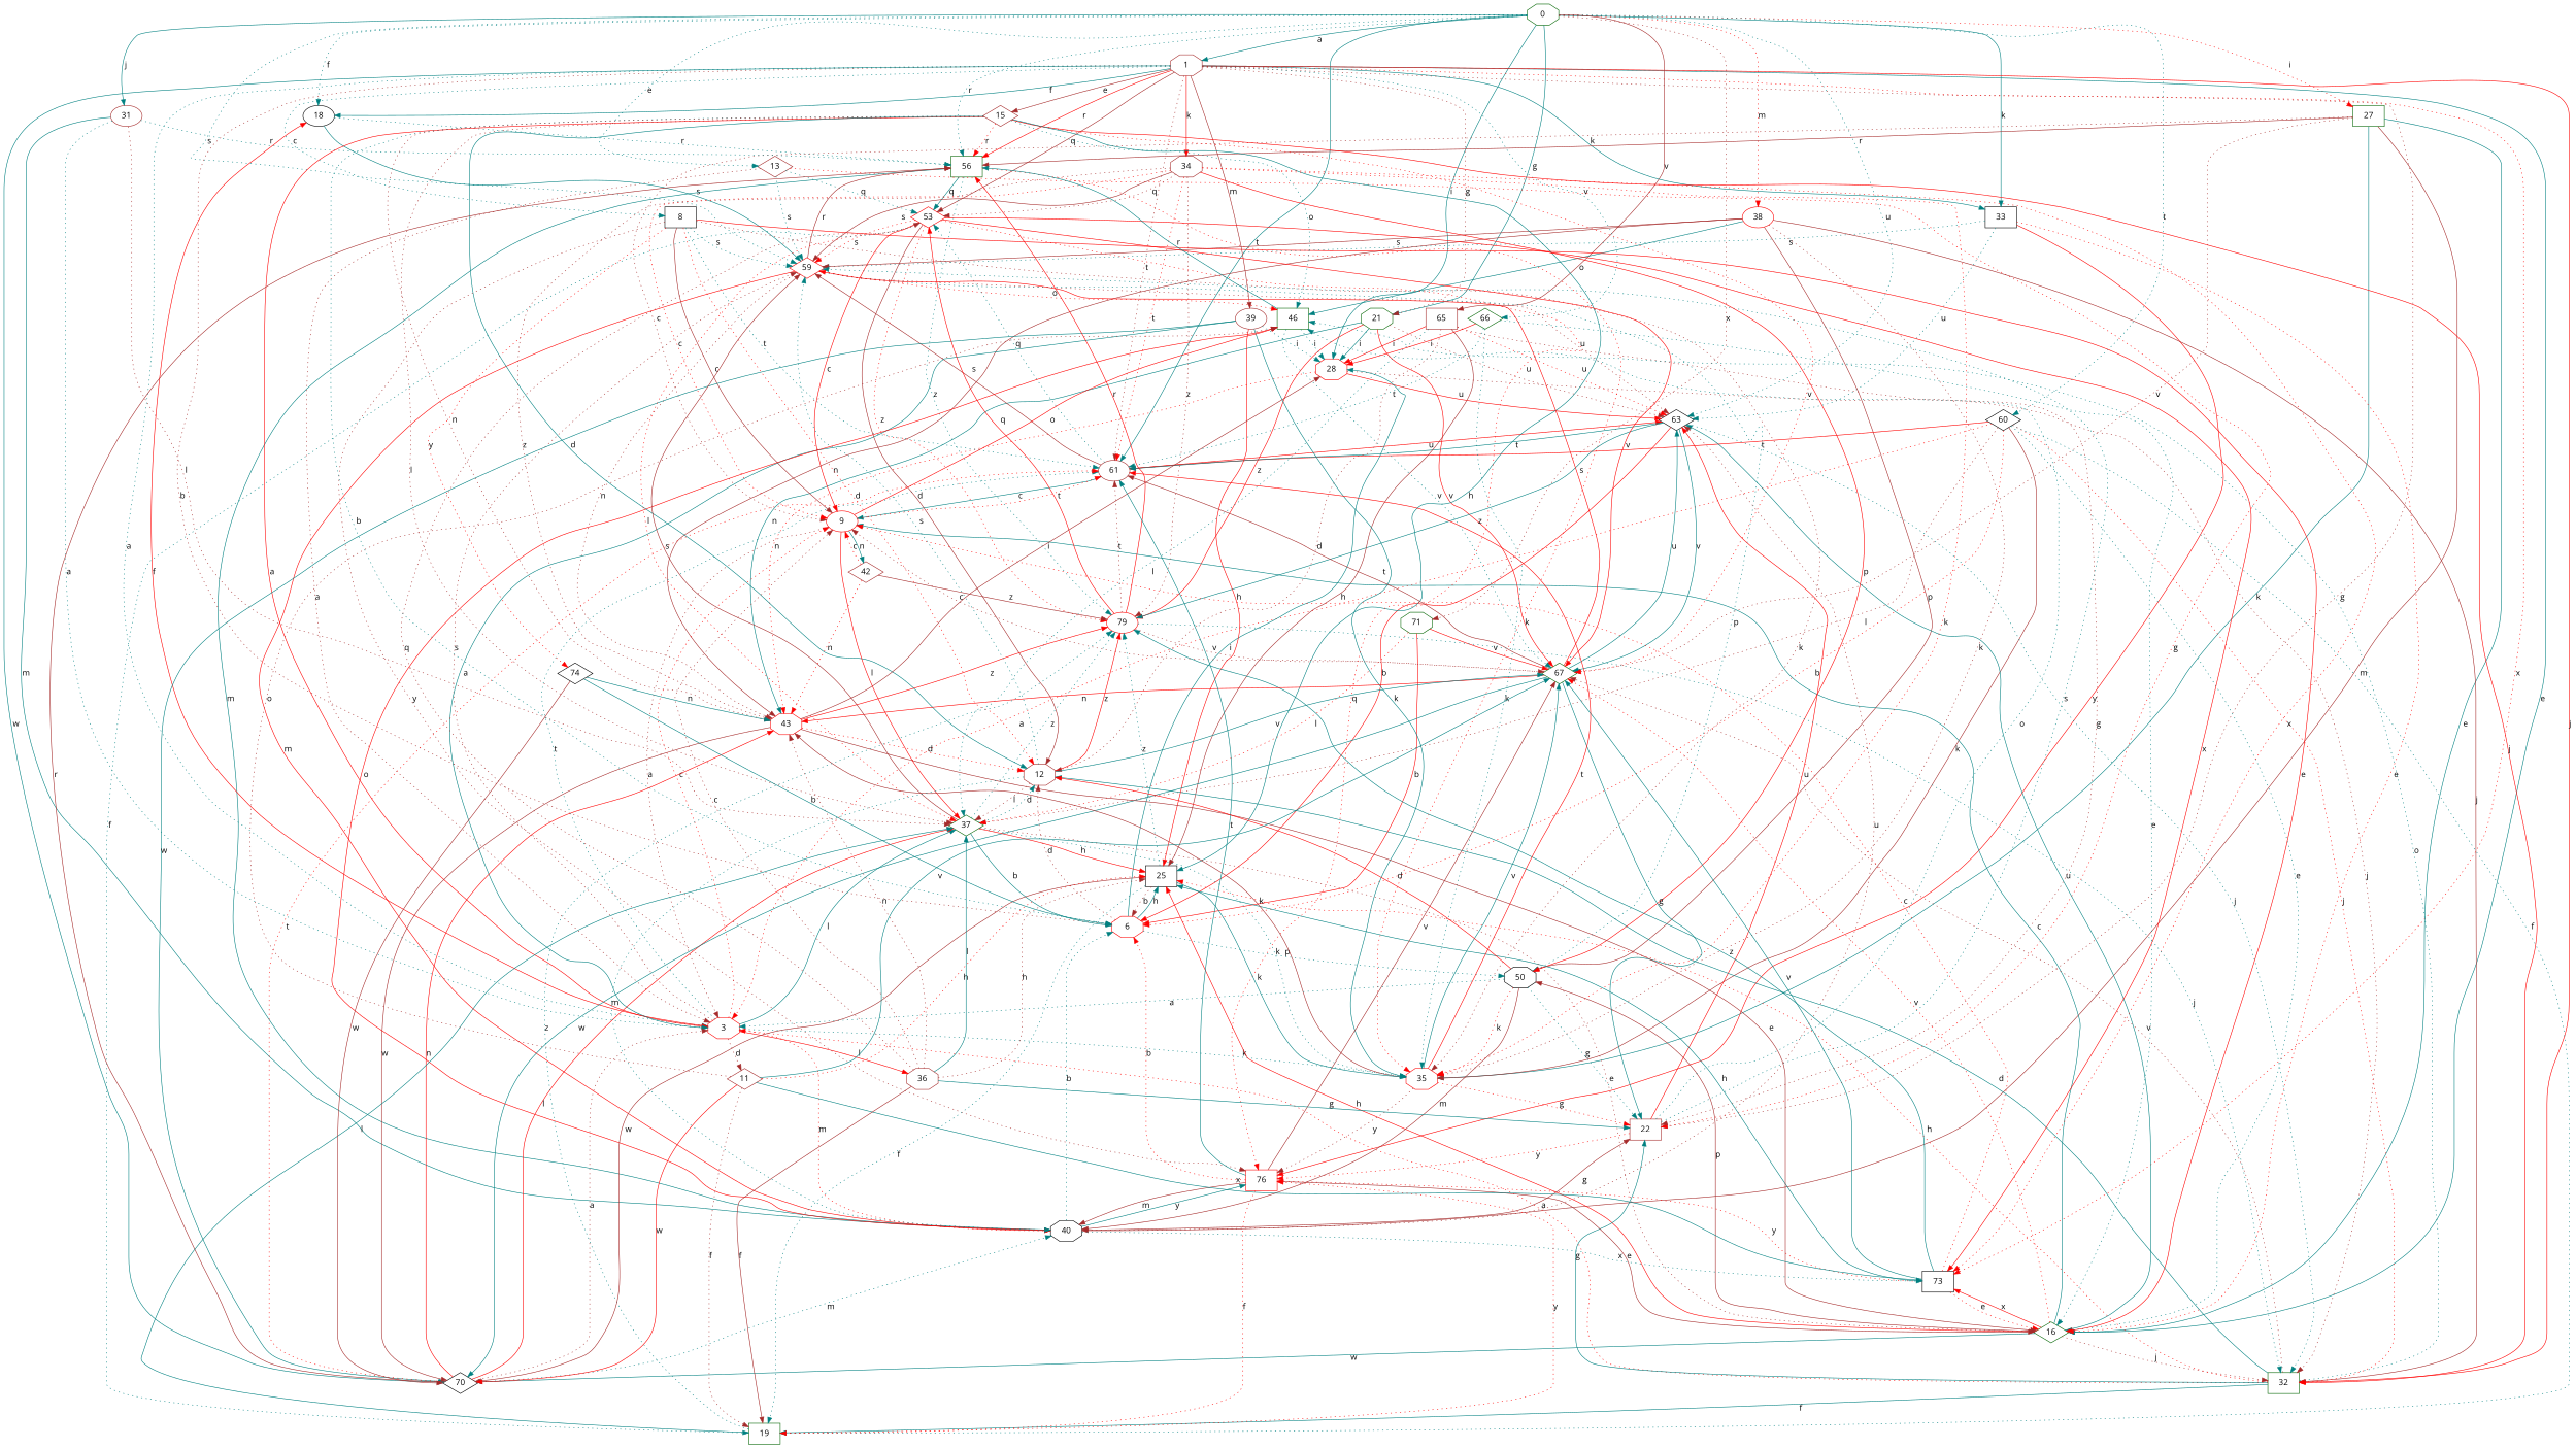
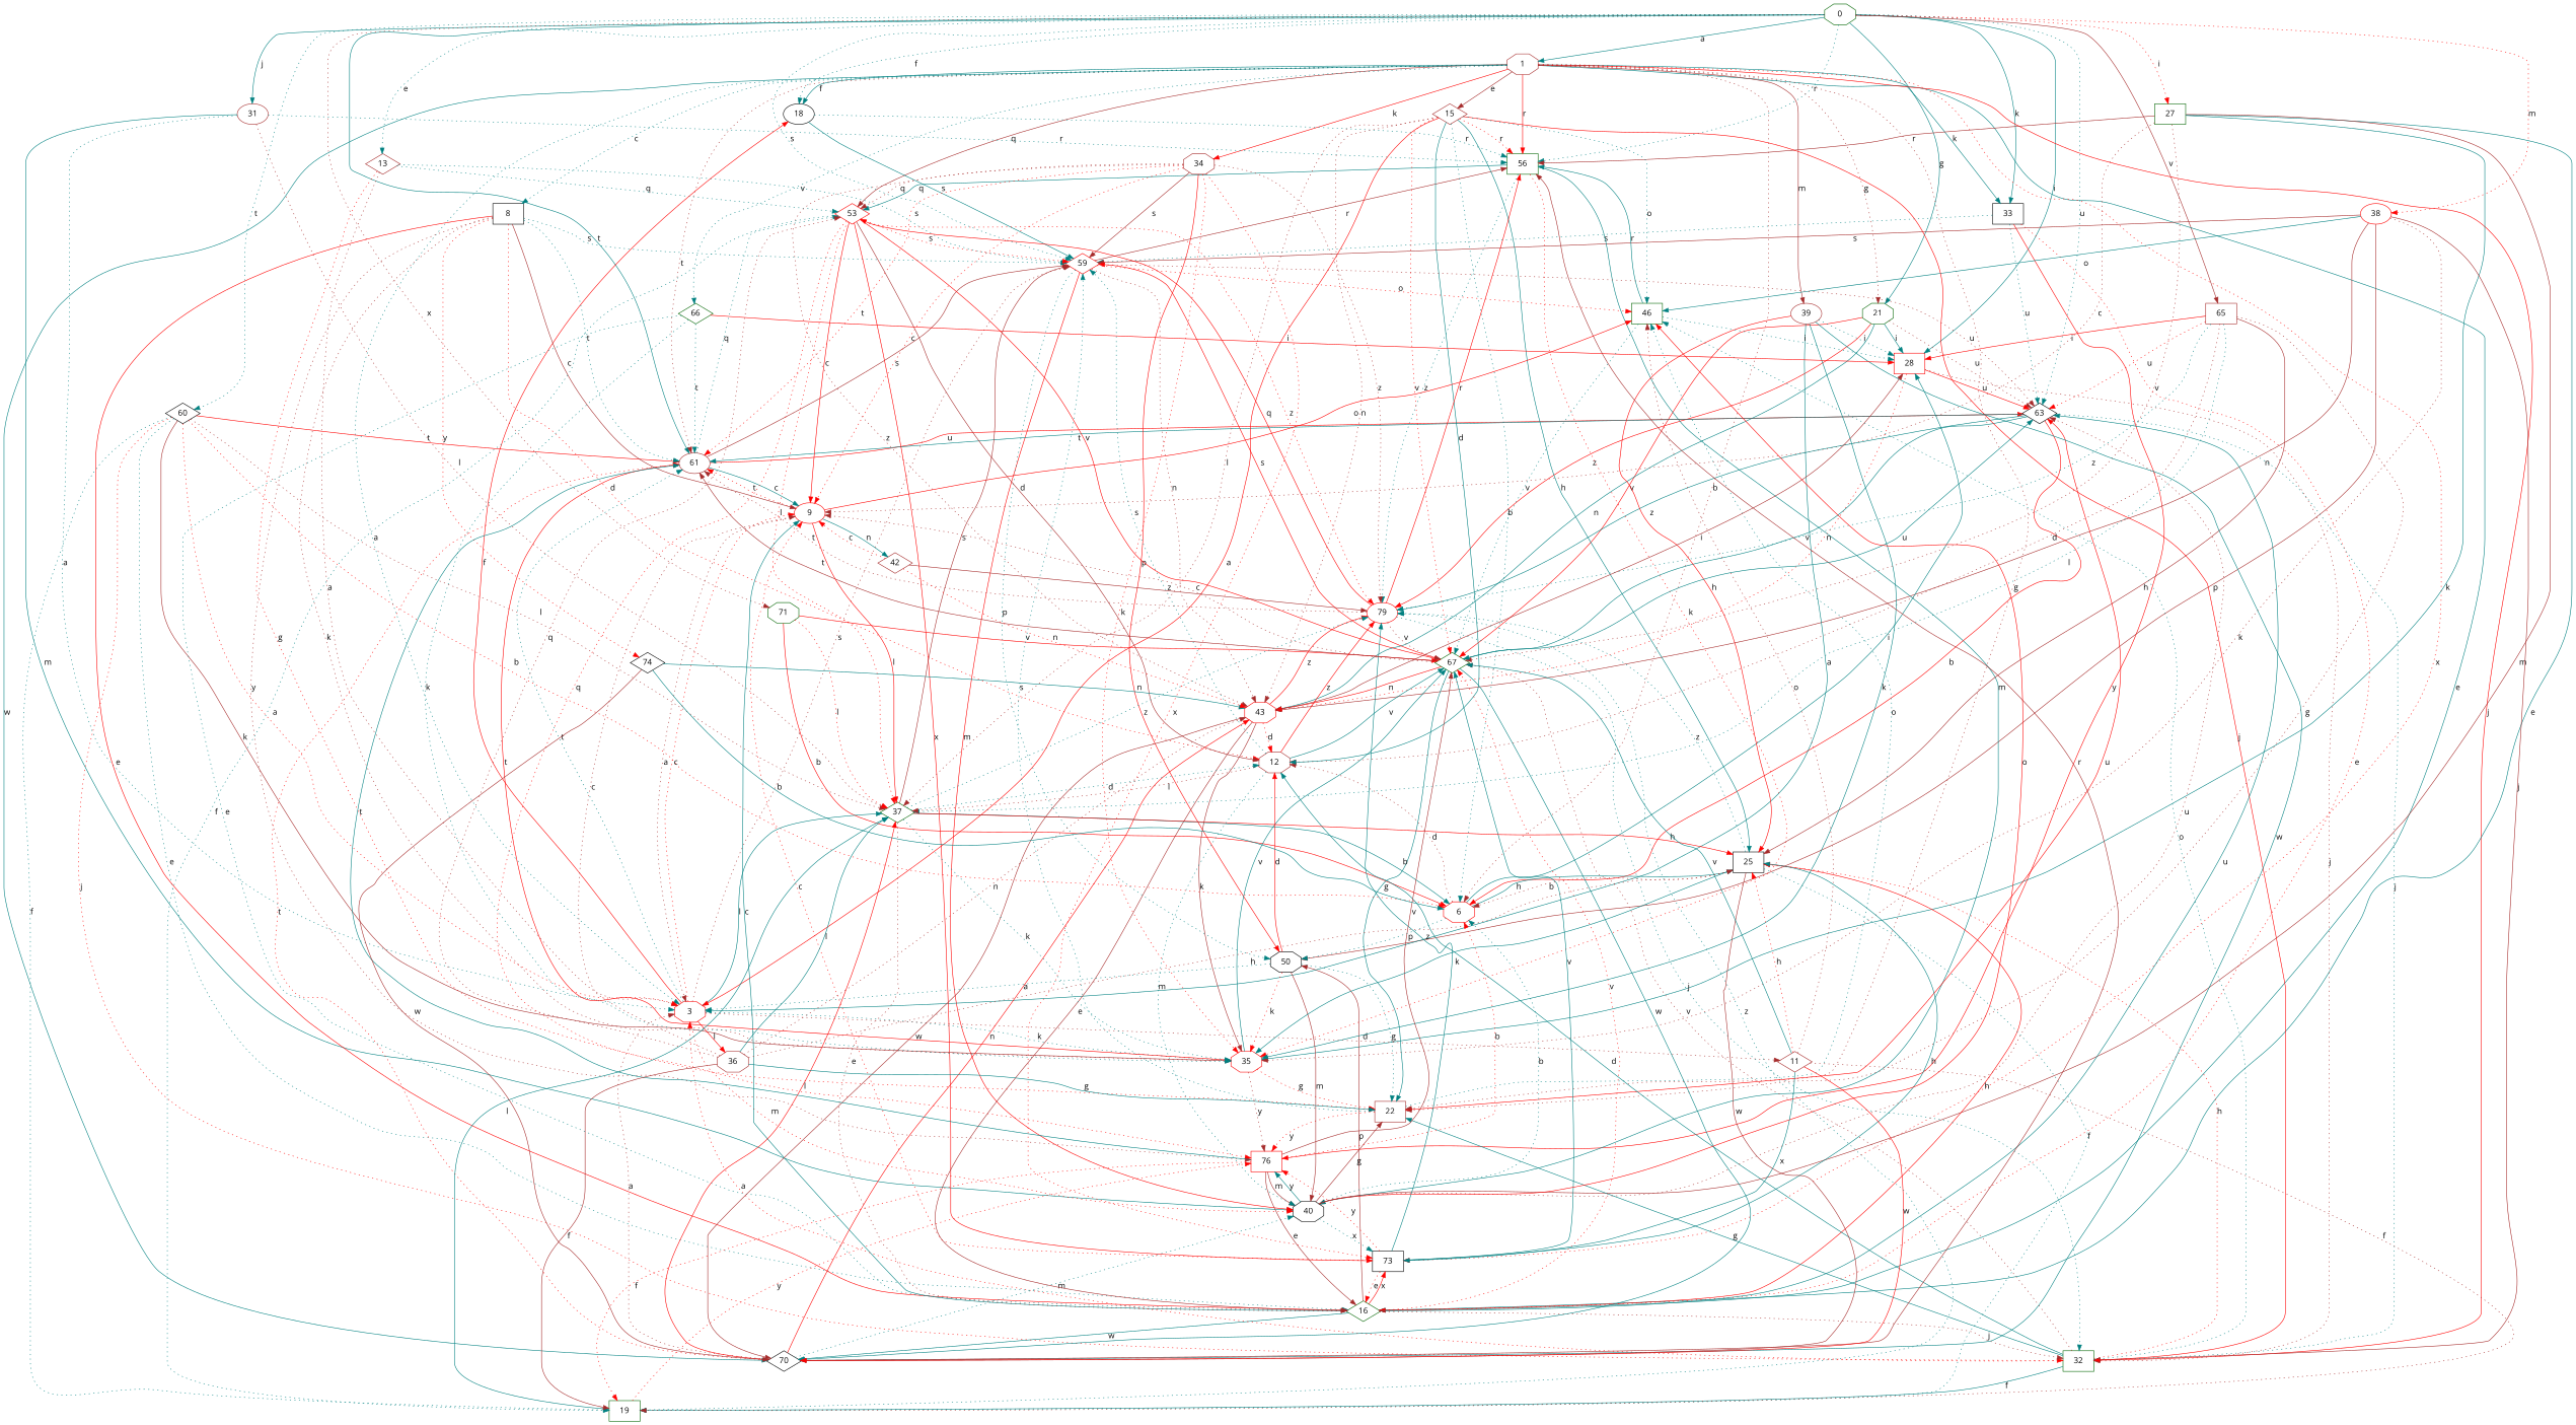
  strict digraph {
    fontname="Open Sans"
    node [color=brown fontname="Open Sans" shape=octagon]
    edge [color=teal fontname="Open Sans" style=dotted]
    0 [color=darkgreen]
    1
    13 [shape=diamond]
    18 [color=black shape=ellipse]
    21 [color=darkgreen]
    27 [color=darkgreen shape=box]
-   28 [color=red]
+   28 [color=red shape=box]
    31 [shape=ellipse]
    33 [color=black shape=box]
    38 [color=red shape=ellipse]
    56 [color=darkgreen shape=box]
    59 [color=red shape=diamond]
    60 [color=black shape=diamond]
    61 [shape=ellipse]
    63 [color=black shape=diamond]
    65 [shape=box]
    71 [color=darkgreen]
    3 [color=red]
    6 [color=red]
    8 [color=black shape=box]
    15 [shape=diamond]
    16 [color=darkgreen shape=diamond]
    22 [shape=box]
    32 [color=darkgreen shape=box]
    34
    39 [shape=ellipse]
    53 [color=red shape=diamond]
    66 [color=darkgreen shape=diamond]
    70 [color=black shape=diamond]
    73 [color=black shape=box]
    67 [color=darkgreen shape=diamond]
    79 [color=red shape=ellipse]
    43 [color=red]
    9 [color=red shape=ellipse]
    35 [color=red]
    40 [color=black]
    37 [color=darkgreen shape=diamond]
    76 [color=red shape=box]
    50 [color=black]
    46 [color=darkgreen shape=box]
    19 [color=darkgreen shape=box]
    12
    25 [color=black shape=box]
    11 [shape=diamond]
    36
    74 [color=black shape=diamond]
    42 [shape=diamond]
    0 -> 1 [label=a style=solid]
    0 -> 13 [label=e]
    0 -> 18 [label=f]
    0 -> 21 [label=g style=solid]
    0 -> 27 [color=red label=i]
    0 -> 28 [label=i style=solid]
    0 -> 31 [label=j style=solid]
    0 -> 33 [label=k style=solid]
    0 -> 38 [color=red label=m]
    0 -> 56 [label=r]
    0 -> 59 [label=s]
    0 -> 60 [label=t]
    0 -> 61 [label=t style=solid]
    0 -> 63 [label=u]
    0 -> 65 [color=brown label=v style=solid]
    0 -> 71 [color=brown label=x]
    1 -> 18 [label=f style=solid]
    1 -> 21 [color=brown label=g]
    1 -> 33 [label=k style=solid]
    1 -> 56 [color=red label=r style=solid]
    1 -> 61 [color=brown label=t]
    1 -> 3 [label=a]
    1 -> 6 [color=brown label=b]
    1 -> 8 [label=c]
    1 -> 15 [color=brown label=e style=solid]
    1 -> 16 [label=e style=solid]
    1 -> 22 [color=brown label=g]
    1 -> 32 [color=red label=j style=solid]
    1 -> 34 [color=red label=k style=solid]
    1 -> 39 [color=brown label=m style=solid]
    1 -> 53 [color=brown label=q style=solid]
    1 -> 66 [label=v]
    1 -> 70 [label=w style=solid]
    1 -> 73 [color=red label=x]
    13 -> 59 [label=s]
    13 -> 3 [color=brown label=a]
    13 -> 22 [color=red label=g]
    13 -> 53 [label=q]
    18 -> 56 [label=r]
    18 -> 59 [label=s style=solid]
    21 -> 28 [label=i style=solid]
    21 -> 63 [color=brown label=u]
    21 -> 67 [color=red label=v style=solid]
    21 -> 79 [color=red label=z style=solid]
    21 -> 43 [label=n style=solid]
    27 -> 56 [color=brown label=r style=solid]
    27 -> 16 [label=e style=solid]
    27 -> 67 [color=brown label=v]
    27 -> 9 [color=brown label=c]
    27 -> 35 [label=k style=solid]
    27 -> 40 [color=brown label=m style=solid]
    28 -> 63 [color=red label=u style=solid]
    28 -> 32 [color=brown label=j]
    28 -> 43 [color=red label=n]
    31 -> 56 [label=r]
    31 -> 3 [label=a]
    31 -> 40 [label=m style=solid]
    31 -> 37 [color=brown label=l]
    33 -> 59 [label=s]
    33 -> 63 [label=u]
    33 -> 16 [color=red label=e]
    33 -> 76 [color=red label=y style=solid]
    38 -> 59 [color=brown label=s style=solid]
    38 -> 32 [color=brown label=j style=solid]
    38 -> 43 [color=brown label=n style=solid]
    38 -> 35 [color=brown label=k]
    38 -> 50 [color=brown label=p style=solid]
    38 -> 46 [label=o style=solid]
    56 -> 53 [label=q style=solid]
    56 -> 79 [label=z]
    56 -> 35 [color=red label=k]
    56 -> 40 [label=m style=solid]
    59 -> 56 [color=brown label=r style=solid]
    59 -> 63 [color=brown label=u]
    59 -> 43 [color=brown label=n]
    59 -> 40 [color=red label=m style=solid]
    59 -> 50 [label=p]
    59 -> 46 [color=red label=o]
    60 -> 61 [color=red label=t style=solid]
    60 -> 3 [color=red label=a]
    60 -> 6 [color=red label=b]
    60 -> 16 [label=e]
    60 -> 32 [color=red label=j]
    60 -> 35 [color=brown label=k style=solid]
    60 -> 37 [color=brown label=l]
    60 -> 19 [label=f]
    61 -> 59 [color=brown label=s style=solid]
    61 -> 63 [color=red label=u style=solid]
    61 -> 53 [label=q]
    61 -> 9 [label=c style=solid]
    63 -> 61 [label=t style=solid]
    63 -> 6 [color=red label=b style=solid]
    63 -> 32 [label=j]
    63 -> 67 [label=v style=solid]
    63 -> 79 [label=z style=solid]
    65 -> 28 [color=red label=i style=solid]
    65 -> 63 [color=red label=u]
    65 -> 22 [color=brown label=g]
+   65 -> 79 [label=z]
    65 -> 37 [label=l]
    65 -> 12 [color=brown label=d]
    65 -> 25 [color=brown label=h style=solid]
    71 -> 6 [color=red label=b style=solid]
    71 -> 67 [color=red label=v style=solid]
    71 -> 37 [color=red label=l]
    3 -> 18 [color=red label=f style=solid]
    3 -> 59 [color=brown label=s]
    3 -> 61 [label=t]
    3 -> 9 [color=red label=c]
    3 -> 35 [label=k]
    3 -> 40 [color=red label=m]
    3 -> 37 [label=l style=solid]
    3 -> 11 [color=brown label=d]
    3 -> 36 [color=red label=l style=solid]
    6 -> 28 [label=i style=solid]
    6 -> 50 [label=p]
    6 -> 12 [color=brown label=d]
    6 -> 25 [label=h style=solid]
    8 -> 59 [label=s]
    8 -> 61 [label=t]
    8 -> 16 [color=red label=e style=solid]
    8 -> 9 [color=brown label=c style=solid]
    8 -> 35 [color=brown label=k]
    8 -> 76 [color=brown label=y]
    8 -> 12 [color=red label=d]
    8 -> 74 [color=red label=y]
    15 -> 56 [color=red label=r]
    15 -> 3 [color=red label=a style=solid]
    15 -> 6 [label=b]
    15 -> 32 [color=red label=j style=solid]
    15 -> 67 [color=red label=v]
    15 -> 43 [color=brown label=n]
    15 -> 37 [color=brown label=l]
    15 -> 46 [label=o]
    15 -> 12 [label=d style=solid]
    15 -> 25 [label=h style=solid]
    16 -> 63 [label=u style=solid]
    16 -> 32 [color=brown label=j]
    16 -> 70 [label=w style=solid]
    16 -> 73 [color=red label=x style=solid]
    16 -> 67 [color=red label=v]
    16 -> 9 [label=c style=solid]
    16 -> 50 [color=brown label=p style=solid]
    16 -> 25 [color=red label=h style=solid]
    22 -> 59 [label=s]
    22 -> 63 [color=red label=u style=solid]
    22 -> 76 [color=red label=y]
    22 -> 46 [label=o]
    32 -> 3 [color=red label=a]
    32 -> 22 [label=g style=solid]
    32 -> 67 [color=brown label=v]
    32 -> 46 [label=o]
    32 -> 19 [label=f style=solid]
    32 -> 12 [label=d style=solid]
    32 -> 25 [color=red label=h]
    34 -> 59 [color=brown label=s style=solid]
    34 -> 61 [color=red label=t]
    34 -> 53 [color=brown label=q]
    34 -> 73 [color=red label=x]
    34 -> 79 [color=brown label=z]
    34 -> 43 [color=brown label=z]
    34 -> 9 [color=red label=c]
    34 -> 35 [color=red label=k]
    34 -> 50 [color=red label=p style=solid]
    39 -> 28 [label=i]
    39 -> 3 [label=a style=solid]
    39 -> 70 [label=w style=solid]
    39 -> 35 [label=k style=solid]
    39 -> 25 [color=red label=h style=solid]
    53 -> 59 [color=red label=s]
    53 -> 73 [color=red label=x style=solid]
    53 -> 67 [color=red label=v style=solid]
    53 -> 79 [color=red label=z]
    53 -> 9 [color=red label=c style=solid]
    53 -> 37 [color=red label=l]
    53 -> 76 [color=red label=q]
    53 -> 19 [label=f]
    53 -> 12 [color=brown label=d style=solid]
    66 -> 28 [color=red label=i style=solid]
    66 -> 61 [label=t]
    66 -> 16 [label=e]
    66 -> 35 [label=k]
    70 -> 56 [color=brown label=r style=solid]
    70 -> 61 [color=red label=t]
    70 -> 3 [color=brown label=a]
    70 -> 43 [color=red label=n style=solid]
    70 -> 40 [label=m]
    70 -> 37 [color=red label=l style=solid]
    73 -> 16 [color=red label=e]
    73 -> 67 [label=v style=solid]
    73 -> 79 [label=z style=solid]
    73 -> 9 [color=red label=c]
    73 -> 76 [color=red label=y]
    73 -> 25 [label=h style=solid]
    67 -> 59 [color=red label=s style=solid]
    67 -> 61 [color=brown label=t style=solid]
    67 -> 63 [label=u style=solid]
    67 -> 22 [label=g style=solid]
    67 -> 70 [label=w style=solid]
    67 -> 43 [color=red label=n style=solid]
    67 -> 9 [color=brown label=c]
    79 -> 56 [color=red label=r style=solid]
    79 -> 61 [color=brown label=t]
    79 -> 32 [label=j]
    79 -> 53 [color=red label=q style=solid]
    79 -> 67 [color=brown label=v]
    43 -> 28 [color=brown label=i style=solid]
    43 -> 16 [color=brown label=e style=solid]
    43 -> 70 [color=brown label=w style=solid]
    43 -> 79 [color=red label=z style=solid]
-   35 -> 43 [color=brown label=k style=solid]
+   43 -> 35 [color=brown label=k style=solid]
    43 -> 12 [color=red label=d]
    9 -> 61 [color=red label=t]
    9 -> 3 [color=brown label=a]
    9 -> 37 [color=red label=l style=solid]
    9 -> 46 [color=red label=o style=solid]
    9 -> 42 [label=n style=solid]
    35 -> 61 [color=red label=t style=solid]
    35 -> 22 [color=red label=g]
    35 -> 67 [label=v style=solid]
    35 -> 76 [color=brown label=y]
    40 -> 63 [color=brown label=u]
    40 -> 6 [label=b]
    40 -> 22 [color=brown label=g style=solid]
    40 -> 73 [label=x]
    40 -> 76 [label=y style=solid]
    40 -> 46 [color=red label=o style=solid]
    37 -> 59 [color=brown label=s style=solid]
    37 -> 6 [label=b style=solid]
    37 -> 16 [color=brown label=e]
    37 -> 79 [label=z]
    37 -> 35 [label=k]
    37 -> 12 [label=d]
    37 -> 25 [color=red label=h style=solid]
    76 -> 61 [label=t style=solid]
    76 -> 6 [color=red label=b]
    76 -> 16 [color=brown label=e style=solid]
    76 -> 67 [color=brown label=v style=solid]
    76 -> 40 [color=brown label=m style=solid]
    76 -> 19 [color=red label=f]
    50 -> 3 [label=a]
    50 -> 22 [label=g]
    50 -> 35 [color=red label=k]
    50 -> 40 [color=brown label=m style=solid]
    50 -> 12 [color=red label=d style=solid]
    46 -> 28 [label=i]
    46 -> 56 [label=r style=solid]
    46 -> 67 [label=v]
    19 -> 79 [label=z]
    19 -> 37 [label=l style=solid]
    19 -> 76 [color=red label=y]
    12 -> 59 [label=s]
    12 -> 67 [label=v style=solid]
    12 -> 79 [color=red label=z style=solid]
    12 -> 40 [label=m]
    12 -> 37 [color=brown label=l]
    25 -> 6 [color=brown label=b]
    25 -> 70 [color=brown label=w style=solid]
    25 -> 79 [label=z]
    25 -> 35 [label=k style=solid]
    25 -> 19 [label=f]
    11 -> 70 [color=red label=w style=solid]
    11 -> 73 [label=x style=solid]
    11 -> 67 [label=v style=solid]
    11 -> 46 [color=brown label=o]
    11 -> 19 [color=brown label=f]
    11 -> 25 [color=red label=h]
    36 -> 22 [label=g style=solid]
    36 -> 53 [color=brown label=q]
    36 -> 43 [color=brown label=n]
    36 -> 9 [color=brown label=c]
    36 -> 37 [label=l style=solid]
    36 -> 19 [color=brown label=f style=solid]
    36 -> 25 [color=brown label=h]
    74 -> 6 [label=b style=solid]
    74 -> 70 [color=brown label=w style=solid]
    74 -> 43 [label=n style=solid]
    42 -> 79 [color=brown label=z style=solid]
    42 -> 43 [color=red label=n]
    42 -> 9 [color=red label=c]
  }
